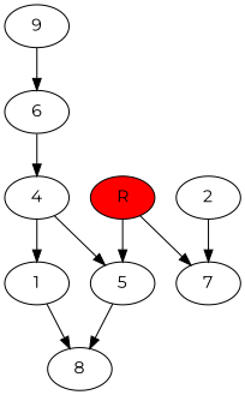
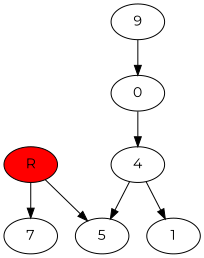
  digraph {
    fontname=Montserrat
    node [fontname=Montserrat]
    edge [fontname=Montserrat]
    1
-   8
-   2
    7
    5
    4
-   6
+   6 [label=0]
    9
    R [fillcolor="#ff0000" style=filled]
-   1 -> 8
-   2 -> 7
-   5 -> 8
    4 -> 1
    4 -> 5
    6 -> 4
    9 -> 6
    R -> 7
    R -> 5
  }
